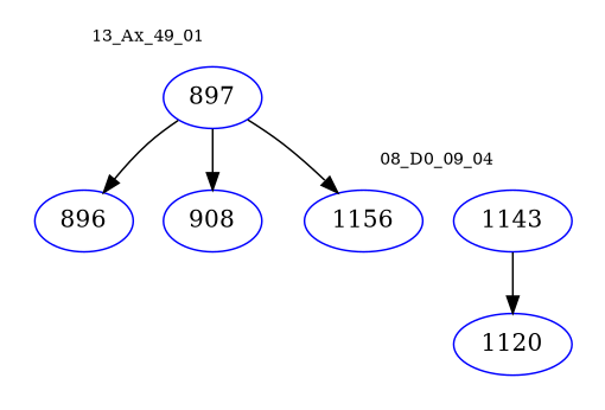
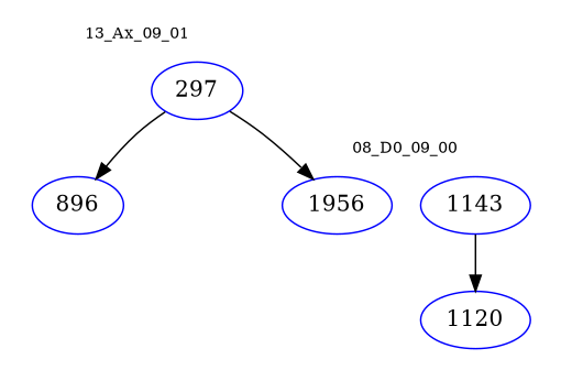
  digraph {
    node [color=blue]
    edge [color=black]
-   n1 [label=897]
+   n1 [label=297]
    n2 [label=896]
-   n3 [label=908]
    n4 [label=1143]
    n5 [label=1120]
-   n6 [label=1156]
+   n6 [label=1956]
    subgraph cluster_1 {
      color=white
      fontsize=10
-     label="13_Ax_49_01"
+     label="13_Ax_09_01"
      n1
      n2
-     n3
    }
    subgraph cluster_2 {
      color=white
      fontsize=10
-     label="08_D0_09_04"
+     label="08_D0_09_00"
      n4
      n5
      n6
    }
    n1 -> n2
-   n1 -> n3
    n1 -> n6
    n4 -> n5
  }
